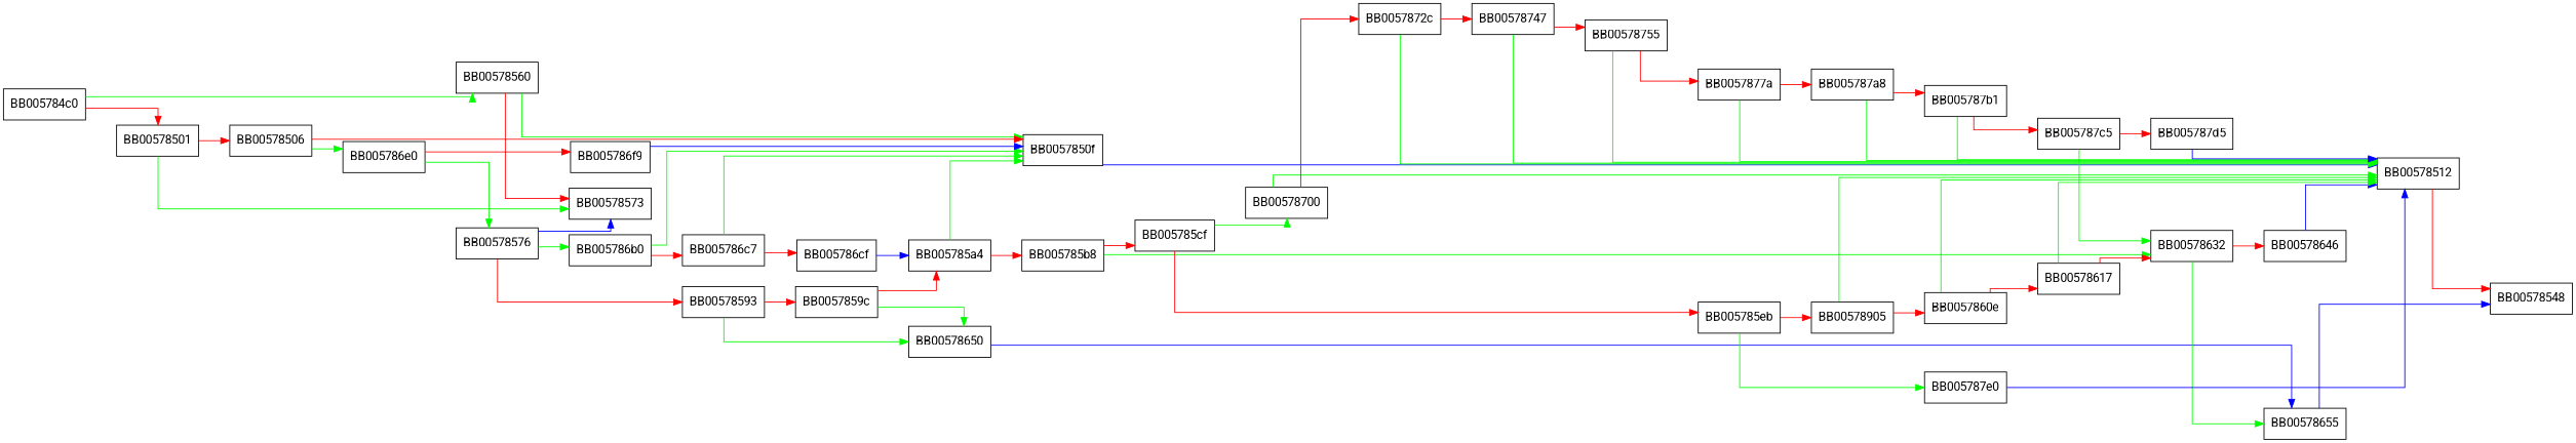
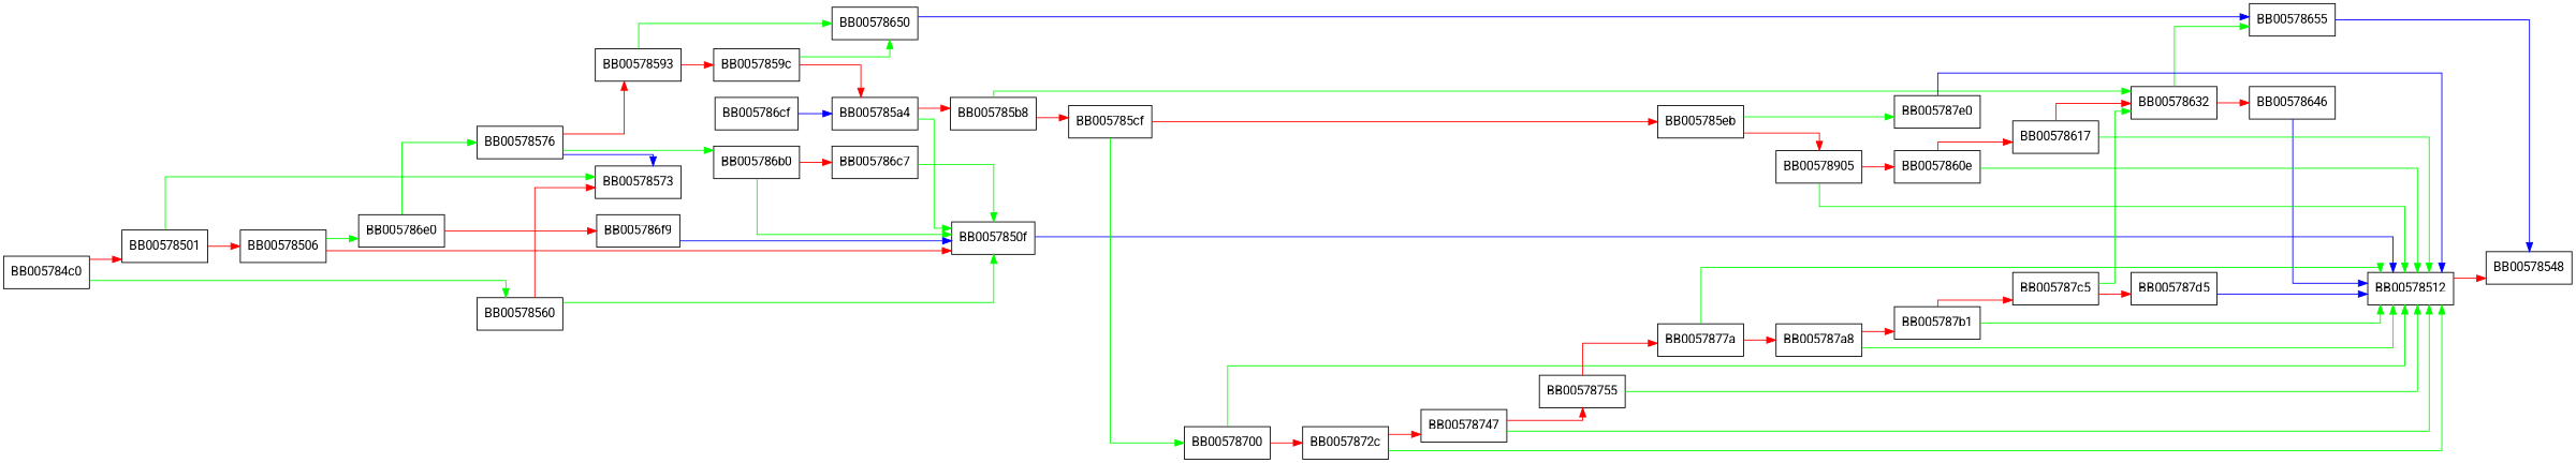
  digraph {
    fontname=Roboto
    rankdir=LR
    splines=ortho
    node [fontname=Roboto shape=box]
    edge [color=red fontname=Roboto]
    BB005784c0
    BB00578560
    BB00578501
    BB00578573
    BB0057850f
    BB00578506
    BB00578512
    BB005786e0
    BB00578576
    BB005786b0
    BB00578593
    BB005786f9
    BB00578548
    BB005786c7
    BB00578650
    BB0057859c
    BB005786cf
    BB00578655
    BB005785a4
    BB005785b8
    BB00578632
    BB005785cf
    BB00578646
    BB00578700
    BB005785eb
    BB0057872c
    BB005787e0
    n28 [label=BB00578905]
    BB00578747
    BB0057860e
    BB00578617
    BB00578755
    BB0057877a
    BB005787a8
    BB005787b1
    BB005787c5
    BB005787d5
    BB005784c0 -> BB00578560 [color=green]
    BB005784c0 -> BB00578501
    BB00578560 -> BB00578573
    BB00578560 -> BB0057850f [color=green]
    BB00578501 -> BB00578573 [color=green]
    BB00578501 -> BB00578506
    BB0057850f -> BB00578512 [color=blue]
    BB00578506 -> BB0057850f
    BB00578506 -> BB005786e0 [color=green]
    BB00578512 -> BB00578548
    BB005786e0 -> BB00578576 [color=green]
    BB005786e0 -> BB005786f9
    BB00578576 -> BB00578573 [color=blue]
    BB00578576 -> BB005786b0 [color=green]
    BB00578576 -> BB00578593
    BB005786b0 -> BB0057850f [color=green]
    BB005786b0 -> BB005786c7
    BB00578593 -> BB00578650 [color=green]
    BB00578593 -> BB0057859c
    BB005786f9 -> BB0057850f [color=blue]
    BB005786c7 -> BB0057850f [color=green]
-   BB005786c7 -> BB005786cf
    BB00578650 -> BB00578655 [color=blue]
    BB0057859c -> BB00578650 [color=green]
    BB0057859c -> BB005785a4
    BB005786cf -> BB005785a4 [color=blue]
    BB00578655 -> BB00578548 [color=blue]
    BB005785a4 -> BB0057850f [color=green]
    BB005785a4 -> BB005785b8
    BB005785b8 -> BB00578632 [color=green]
    BB005785b8 -> BB005785cf
    BB00578632 -> BB00578655 [color=green]
    BB00578632 -> BB00578646
    BB005785cf -> BB00578700 [color=green]
    BB005785cf -> BB005785eb
    BB00578646 -> BB00578512 [color=blue]
    BB00578700 -> BB00578512 [color=green]
    BB00578700 -> BB0057872c
    BB005785eb -> BB005787e0 [color=green]
    BB005785eb -> n28
    BB0057872c -> BB00578512 [color=green]
    BB0057872c -> BB00578747
    BB005787e0 -> BB00578512 [color=blue]
    n28 -> BB00578512 [color=green]
    n28 -> BB0057860e
    BB00578747 -> BB00578512 [color=green]
    BB00578747 -> BB00578755
    BB0057860e -> BB00578512 [color=green]
    BB0057860e -> BB00578617
    BB00578617 -> BB00578512 [color=green]
    BB00578617 -> BB00578632
    BB00578755 -> BB00578512 [color=green]
    BB00578755 -> BB0057877a
    BB0057877a -> BB00578512 [color=green]
    BB0057877a -> BB005787a8
    BB005787a8 -> BB00578512 [color=green]
    BB005787a8 -> BB005787b1
    BB005787b1 -> BB00578512 [color=green]
    BB005787b1 -> BB005787c5
    BB005787c5 -> BB00578632 [color=green]
    BB005787c5 -> BB005787d5
    BB005787d5 -> BB00578512 [color=blue]
  }
